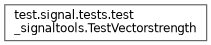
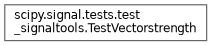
  digraph {
    rankdir=LR
-   n1 [color=grey40 fillcolor=white fontname=Helvetica fontsize=10 height=0.2 label="test.signal.tests.test\l_signaltools.TestVectorstrength" shape=box style=filled width=0.4]
+   n1 [color=grey40 fillcolor=white fontname=Helvetica fontsize=10 height=0.2 label="scipy.signal.tests.test\l_signaltools.TestVectorstrength" shape=box style=filled width=0.4]
  }
